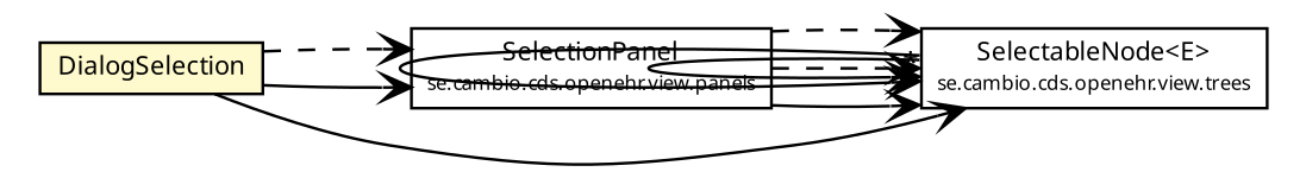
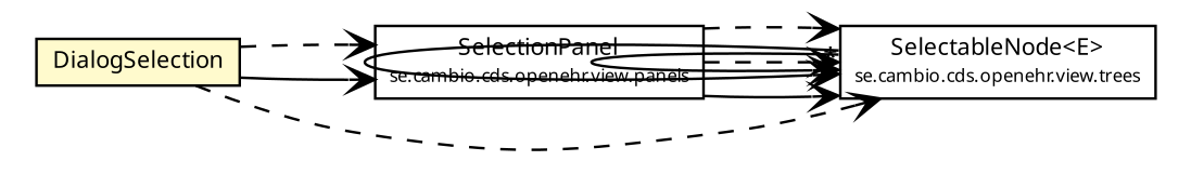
  digraph {
    nodesep=0.25
    rankdir=LR
    ranksep=0.5
    node [fontcolor=black fontname="Trebuchet MS" fontsize=9.0 shape=plaintext]
    edge [arrowhead=open color=black fontcolor=black fontname="Trebuchet MS" fontsize=10.0 headport=p labelfontname="Trebuchet MS" labelfontsize=10 tailport=p]
    n1 [label=<<table title="se.cambio.cds.openehr.view.dialogs.DialogSelection" border="0" cellborder="1" cellspacing="0" cellpadding="2" port="p" bgcolor="lemonChiffon" href="./DialogSelection.html"> 		<tr><td><table border="0" cellspacing="0" cellpadding="1"> <tr><td align="center" balign="center"><font face="Trebuchet MS"> DialogSelection </font></td></tr> 		</table></td></tr> 		</table>>]
    n2 [label=<<table title="se.cambio.cds.openehr.view.panels.SelectionPanel" border="0" cellborder="1" cellspacing="0" cellpadding="2" port="p" href="../panels/SelectionPanel.html"> 		<tr><td><table border="0" cellspacing="0" cellpadding="1"> <tr><td align="center" balign="center"><font face="Trebuchet MS"> SelectionPanel </font></td></tr> <tr><td align="center" balign="center"><font face="Trebuchet MS" point-size="7.0"> se.cambio.cds.openehr.view.panels </font></td></tr> 		</table></td></tr> 		</table>>]
    n3 [label=<<table title="se.cambio.cds.openehr.view.trees.SelectableNode" border="0" cellborder="1" cellspacing="0" cellpadding="2" port="p" href="../trees/SelectableNode.html"> 		<tr><td><table border="0" cellspacing="0" cellpadding="1"> <tr><td align="center" balign="center"><font face="Trebuchet MS"> SelectableNode&lt;E&gt; </font></td></tr> <tr><td align="center" balign="center"><font face="Trebuchet MS" point-size="7.0"> se.cambio.cds.openehr.view.trees </font></td></tr> 		</table></td></tr> 		</table>>]
    n1 -> n2
    n1 -> n2 [style=dashed]
-   n1 -> n3
+   n1 -> n3 [style=dashed]
    n2 -> n3
    n2 -> n3 [style=dashed]
    n2 -> n3 [style=dashed]
    n3 -> n3
    n3 -> n3 [headlabel="*"]
  }
